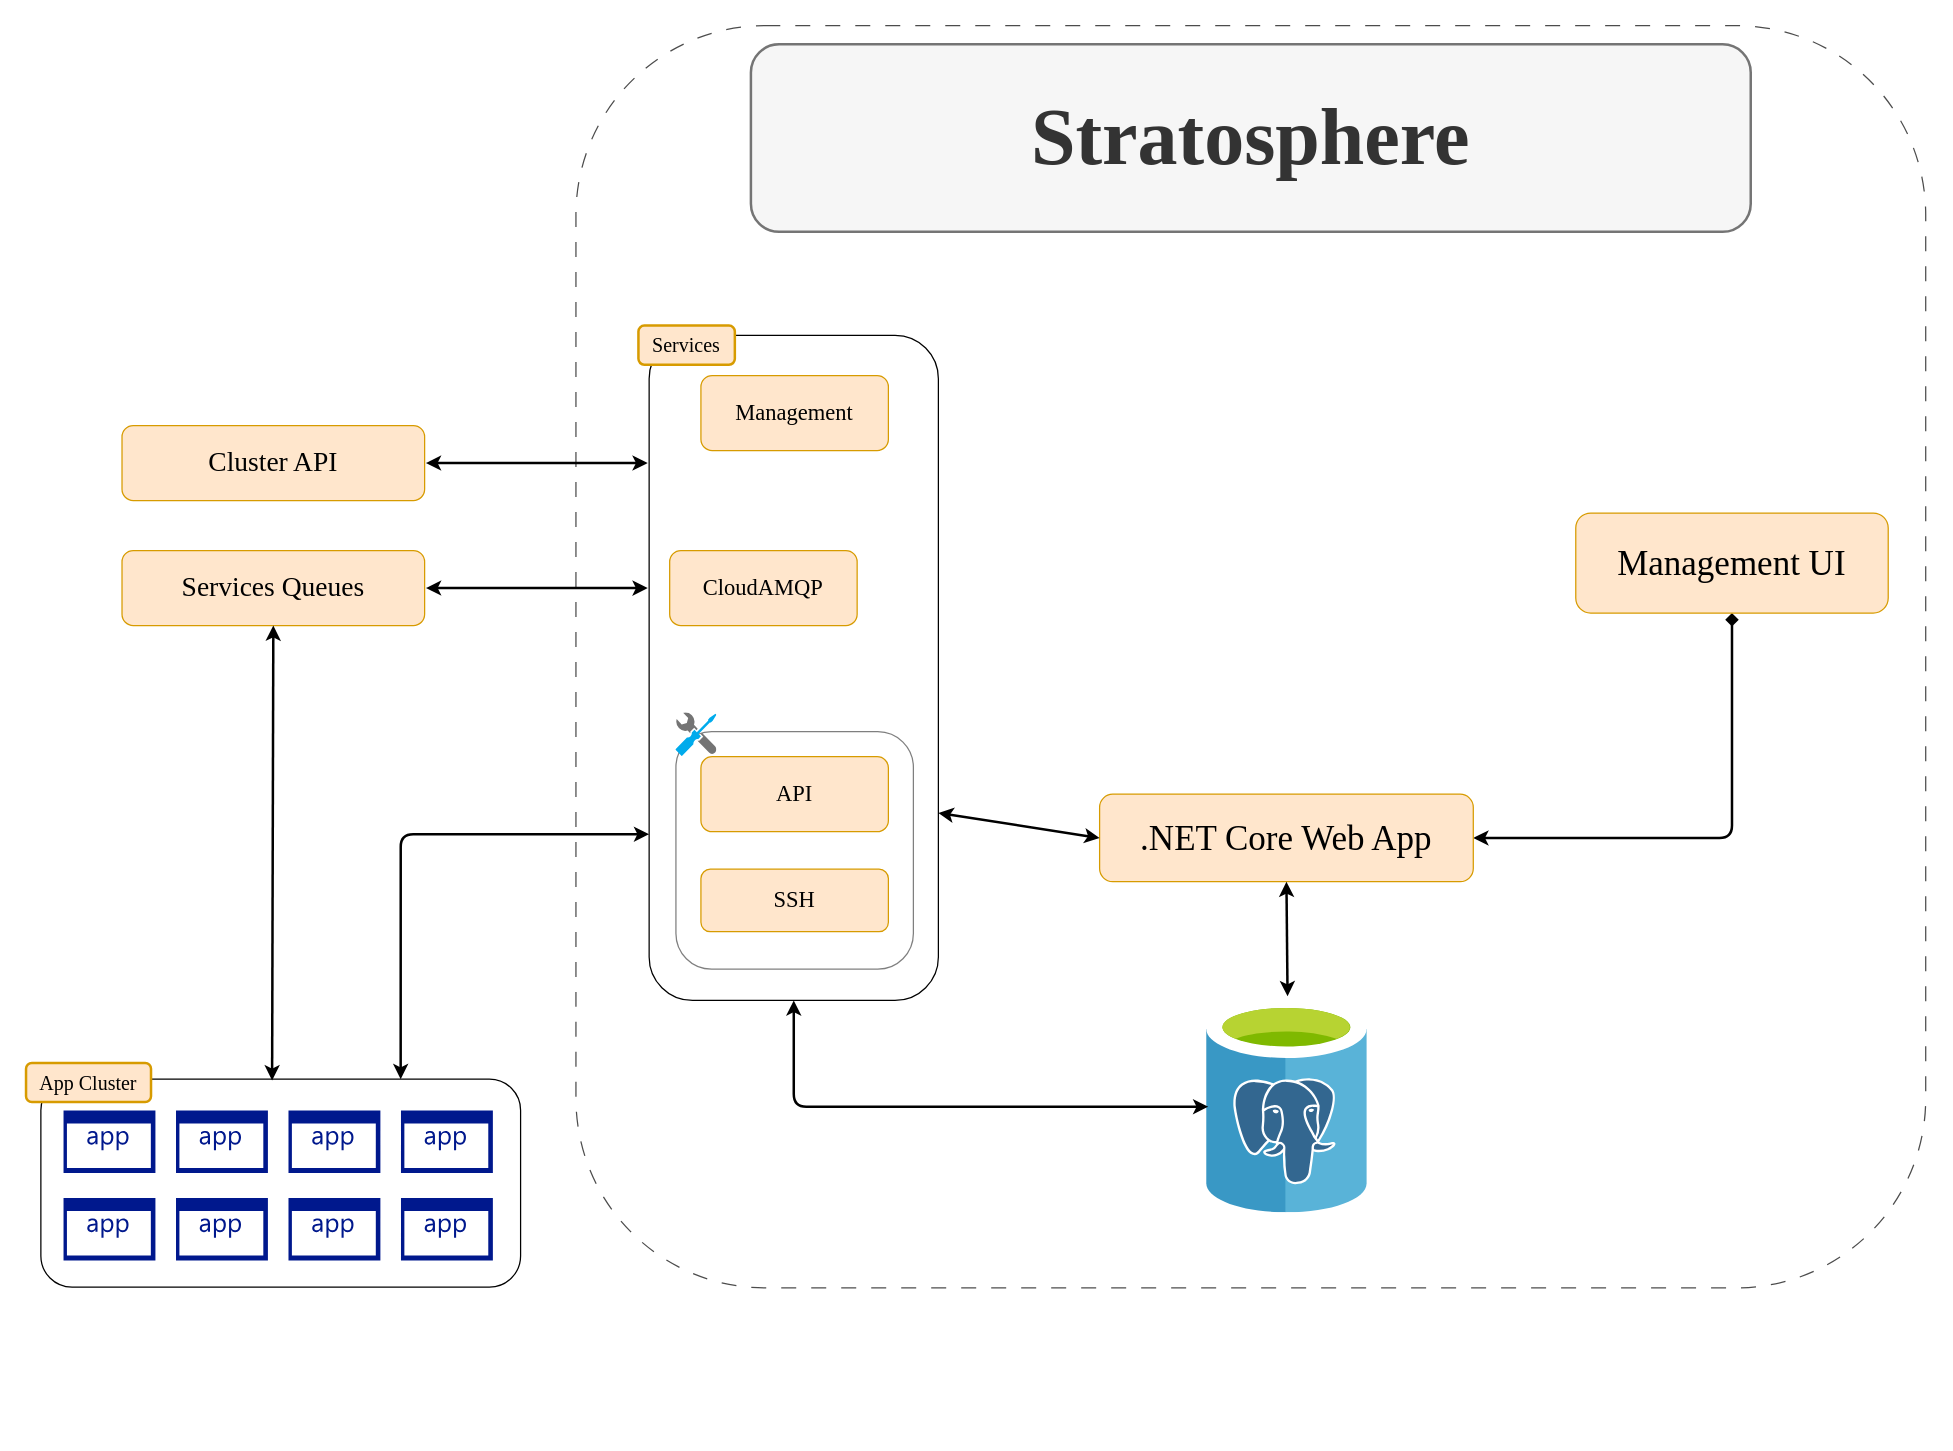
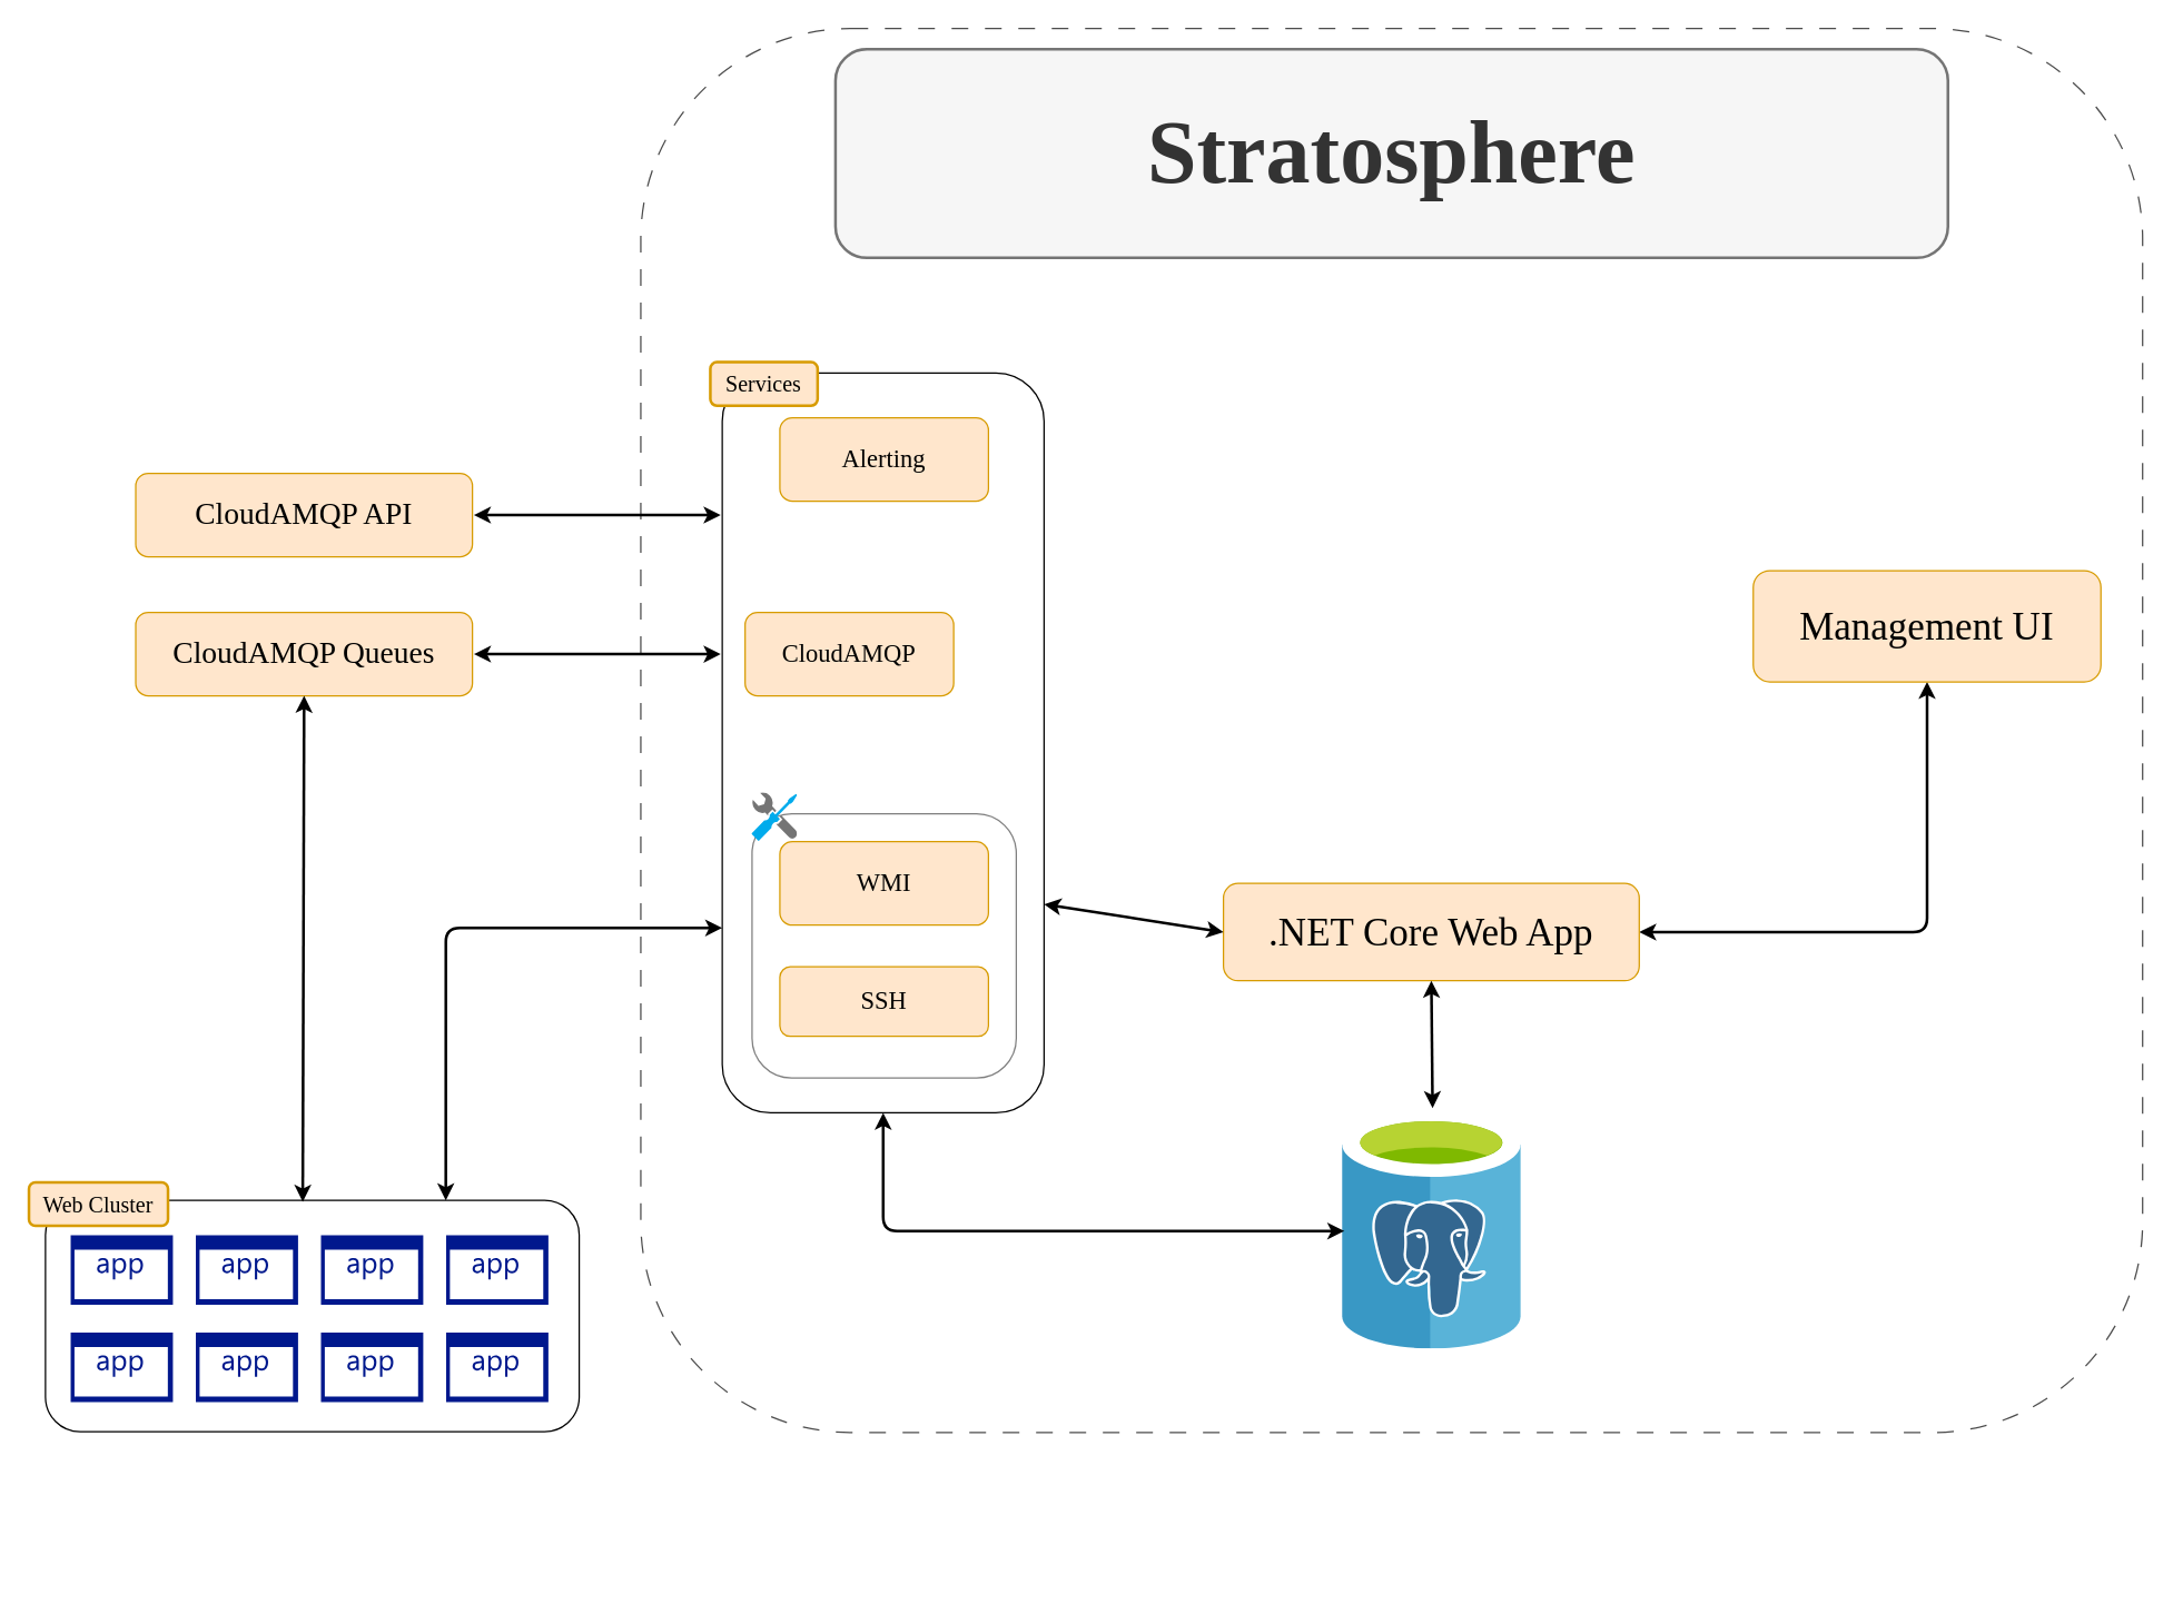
  <mxCell id="0" />
  <mxCell id="1" parent="0" />
  <mxCell id="2" value="" style="rounded=1;whiteSpace=wrap;html=1;dashed=1;dashPattern=12 12;opacity=70;movable=1;resizable=1;rotatable=1;deletable=1;editable=1;locked=0;connectable=1;" vertex="1" parent="1"><mxGeometry x="460" y="20" width="1080" height="1010" as="geometry" /></mxCell>
  <mxCell id="3" value="" style="image;sketch=0;aspect=fixed;html=1;points=[];align=center;fontSize=12;image=img/lib/mscae/Azure_Database_for_PostgreSQL_servers.svg;fontFamily=Verdana;" vertex="1" parent="1"><mxGeometry x="964.4" y="800" width="129.2" height="170" as="geometry" /></mxCell>
- <mxCell id="4" value="" style="edgeStyle=orthogonalEdgeStyle;orthogonalLoop=1;jettySize=auto;html=1;rounded=1;exitX=1;exitY=0.5;exitDx=0;exitDy=0;curved=0;strokeWidth=2;endArrow=diamond;endFill=1;startArrow=classic;startFill=1;entryX=0.5;entryY=1;entryDx=0;entryDy=0;fontFamily=Verdana;" edge="1" parent="1" source="5" target="33"><mxGeometry width="80" relative="1" as="geometry"><mxPoint x="1140" y="560" as="sourcePoint" /><mxPoint x="1385" y="470" as="targetPoint" /></mxGeometry></mxCell>
+ <mxCell id="4" value="" style="edgeStyle=orthogonalEdgeStyle;orthogonalLoop=1;jettySize=auto;html=1;rounded=1;exitX=1;exitY=0.5;exitDx=0;exitDy=0;curved=0;strokeWidth=2;endArrow=classic;endFill=1;startArrow=classic;startFill=1;entryX=0.5;entryY=1;entryDx=0;entryDy=0;fontFamily=Verdana;" edge="1" parent="1" source="5" target="33"><mxGeometry width="80" relative="1" as="geometry"><mxPoint x="1140" y="560" as="sourcePoint" /><mxPoint x="1385" y="470" as="targetPoint" /></mxGeometry></mxCell>
  <mxCell id="5" value=".NET Core Web App" style="text;strokeColor=#d79b00;align=center;fillColor=#ffe6cc;html=1;verticalAlign=middle;whiteSpace=wrap;rounded=1;fontSize=28;fontFamily=Verdana;" vertex="1" parent="1"><mxGeometry x="879" y="635" width="299" height="70" as="geometry" /></mxCell>
  <mxCell id="6" value="" style="edgeStyle=none;orthogonalLoop=1;jettySize=auto;html=1;rounded=1;exitX=0.5;exitY=1;exitDx=0;exitDy=0;entryX=0.503;entryY=-0.02;entryDx=0;entryDy=0;entryPerimeter=0;startArrow=classic;startFill=1;strokeWidth=2;curved=0;fontFamily=Verdana;" edge="1" parent="1" source="5" target="3"><mxGeometry width="80" relative="1" as="geometry"><mxPoint x="929" y="580" as="sourcePoint" /><mxPoint x="1009" y="580" as="targetPoint" /><Array as="points" /></mxGeometry></mxCell>
  <mxCell id="7" value="" style="group;fontFamily=Verdana;" vertex="1" connectable="0" parent="1"><mxGeometry x="510" y="260" width="240" height="552" as="geometry" /></mxCell>
  <mxCell id="8" value="" style="rounded=1;whiteSpace=wrap;html=1;fontFamily=Verdana;" vertex="1" parent="7"><mxGeometry x="8.57" y="7.83" width="231.43" height="532.17" as="geometry" /></mxCell>
  <mxCell id="9" value="Services" style="text;strokeColor=#d79b00;align=center;fillColor=#ffe6cc;html=1;verticalAlign=middle;whiteSpace=wrap;rounded=1;strokeWidth=2;fontSize=16;fontFamily=Verdana;" vertex="1" parent="7"><mxGeometry width="77.143" height="31.319" as="geometry" /></mxCell>
- <mxCell id="10" value="Management" style="text;strokeColor=#d79b00;align=center;fillColor=#ffe6cc;html=1;verticalAlign=middle;whiteSpace=wrap;rounded=1;fontSize=18;fontFamily=Verdana;" vertex="1" parent="7"><mxGeometry x="50" y="40" width="150" height="60" as="geometry" /></mxCell>
+ <mxCell id="10" value="Alerting" style="text;strokeColor=#d79b00;align=center;fillColor=#ffe6cc;html=1;verticalAlign=middle;whiteSpace=wrap;rounded=1;fontSize=18;fontFamily=Verdana;" vertex="1" parent="7"><mxGeometry x="50" y="40" width="150" height="60" as="geometry" /></mxCell>
  <mxCell id="11" value="" style="rounded=1;whiteSpace=wrap;html=1;opacity=50;fontFamily=Verdana;" vertex="1" parent="7"><mxGeometry x="30" y="325" width="190" height="190" as="geometry" /></mxCell>
- <mxCell id="12" value="API" style="text;strokeColor=#d79b00;align=center;fillColor=#ffe6cc;html=1;verticalAlign=middle;whiteSpace=wrap;rounded=1;fontSize=18;fontFamily=Verdana;" vertex="1" parent="7"><mxGeometry x="50" y="345" width="150" height="60" as="geometry" /></mxCell>
+ <mxCell id="12" value="WMI" style="text;strokeColor=#d79b00;align=center;fillColor=#ffe6cc;html=1;verticalAlign=middle;whiteSpace=wrap;rounded=1;fontSize=18;fontFamily=Verdana;" vertex="1" parent="7"><mxGeometry x="50" y="345" width="150" height="60" as="geometry" /></mxCell>
  <mxCell id="13" value="SSH" style="text;strokeColor=#d79b00;align=center;fillColor=#ffe6cc;html=1;verticalAlign=middle;whiteSpace=wrap;rounded=1;fontSize=18;fontFamily=Verdana;" vertex="1" parent="7"><mxGeometry x="50" y="435" width="150" height="50" as="geometry" /></mxCell>
  <mxCell id="14" value="CloudAMQP" style="text;strokeColor=#d79b00;align=center;fillColor=#ffe6cc;html=1;verticalAlign=middle;whiteSpace=wrap;rounded=1;fontSize=18;fontFamily=Verdana;" vertex="1" parent="7"><mxGeometry x="25" y="180" width="150" height="60" as="geometry" /></mxCell>
  <mxCell id="15" value="" style="image;sketch=0;aspect=fixed;html=1;points=[];align=center;fontSize=12;image=img/lib/mscae/Developer_Tools.svg;fontFamily=Verdana;" vertex="1" parent="7"><mxGeometry x="30" y="310" width="32.9" height="35" as="geometry" /></mxCell>
  <mxCell id="16" value="" style="edgeStyle=none;orthogonalLoop=1;jettySize=auto;html=1;rounded=1;exitX=0;exitY=0.5;exitDx=0;exitDy=0;startArrow=classic;startFill=1;strokeWidth=2;curved=0;entryX=1;entryY=0.718;entryDx=0;entryDy=0;entryPerimeter=0;fontFamily=Verdana;" edge="1" parent="1" source="5" target="8"><mxGeometry width="80" relative="1" as="geometry"><mxPoint x="950" y="690" as="sourcePoint" /><mxPoint x="780" y="630" as="targetPoint" /><Array as="points" /></mxGeometry></mxCell>
  <mxCell id="17" value="" style="edgeStyle=orthogonalEdgeStyle;orthogonalLoop=1;jettySize=auto;html=1;rounded=1;exitX=0;exitY=0.75;exitDx=0;exitDy=0;entryX=0;entryY=0.25;entryDx=0;entryDy=0;curved=0;strokeWidth=2;endArrow=classic;endFill=1;startArrow=classic;startFill=1;fontFamily=Verdana;" edge="1" parent="1" source="8" target="19"><mxGeometry width="80" relative="1" as="geometry"><mxPoint x="1070" y="660" as="sourcePoint" /><mxPoint x="1400" y="433" as="targetPoint" /></mxGeometry></mxCell>
  <mxCell id="18" value="" style="group;fontFamily=Verdana;" vertex="1" connectable="0" parent="1"><mxGeometry x="20" y="850" width="395.715" height="179.415" as="geometry" /></mxCell>
  <mxCell id="19" value="" style="rounded=1;whiteSpace=wrap;html=1;rotation=90;fontFamily=Verdana;" vertex="1" parent="18"><mxGeometry x="120.58" y="-95.72" width="166.43" height="383.84" as="geometry" /></mxCell>
  <mxCell id="20" value="" style="sketch=0;aspect=fixed;pointerEvents=1;shadow=0;dashed=0;html=1;strokeColor=none;labelPosition=center;verticalLabelPosition=bottom;verticalAlign=top;align=center;fillColor=#00188D;shape=mxgraph.mscae.enterprise.application;fontFamily=Verdana;" vertex="1" parent="18"><mxGeometry x="30" y="38" width="73.53" height="50" as="geometry" /></mxCell>
  <mxCell id="21" value="" style="sketch=0;aspect=fixed;pointerEvents=1;shadow=0;dashed=0;html=1;strokeColor=none;labelPosition=center;verticalLabelPosition=bottom;verticalAlign=top;align=center;fillColor=#00188D;shape=mxgraph.mscae.enterprise.application;fontFamily=Verdana;" vertex="1" parent="18"><mxGeometry x="120" y="38" width="73.53" height="50" as="geometry" /></mxCell>
  <mxCell id="22" value="" style="sketch=0;aspect=fixed;pointerEvents=1;shadow=0;dashed=0;html=1;strokeColor=none;labelPosition=center;verticalLabelPosition=bottom;verticalAlign=top;align=center;fillColor=#00188D;shape=mxgraph.mscae.enterprise.application;fontFamily=Verdana;" vertex="1" parent="18"><mxGeometry x="210" y="38" width="73.53" height="50" as="geometry" /></mxCell>
  <mxCell id="23" value="" style="sketch=0;aspect=fixed;pointerEvents=1;shadow=0;dashed=0;html=1;strokeColor=none;labelPosition=center;verticalLabelPosition=bottom;verticalAlign=top;align=center;fillColor=#00188D;shape=mxgraph.mscae.enterprise.application;fontFamily=Verdana;" vertex="1" parent="18"><mxGeometry x="300" y="38" width="73.53" height="50" as="geometry" /></mxCell>
  <mxCell id="24" value="" style="sketch=0;aspect=fixed;pointerEvents=1;shadow=0;dashed=0;html=1;strokeColor=none;labelPosition=center;verticalLabelPosition=bottom;verticalAlign=top;align=center;fillColor=#00188D;shape=mxgraph.mscae.enterprise.application;fontFamily=Verdana;" vertex="1" parent="18"><mxGeometry x="30" y="108" width="73.53" height="50" as="geometry" /></mxCell>
  <mxCell id="25" value="" style="sketch=0;aspect=fixed;pointerEvents=1;shadow=0;dashed=0;html=1;strokeColor=none;labelPosition=center;verticalLabelPosition=bottom;verticalAlign=top;align=center;fillColor=#00188D;shape=mxgraph.mscae.enterprise.application;fontFamily=Verdana;" vertex="1" parent="18"><mxGeometry x="300" y="108" width="73.53" height="50" as="geometry" /></mxCell>
  <mxCell id="26" value="" style="sketch=0;aspect=fixed;pointerEvents=1;shadow=0;dashed=0;html=1;strokeColor=none;labelPosition=center;verticalLabelPosition=bottom;verticalAlign=top;align=center;fillColor=#00188D;shape=mxgraph.mscae.enterprise.application;fontFamily=Verdana;" vertex="1" parent="18"><mxGeometry x="210" y="108" width="73.53" height="50" as="geometry" /></mxCell>
  <mxCell id="27" value="" style="sketch=0;aspect=fixed;pointerEvents=1;shadow=0;dashed=0;html=1;strokeColor=none;labelPosition=center;verticalLabelPosition=bottom;verticalAlign=top;align=center;fillColor=#00188D;shape=mxgraph.mscae.enterprise.application;fontFamily=Verdana;" vertex="1" parent="18"><mxGeometry x="120" y="108" width="73.53" height="50" as="geometry" /></mxCell>
- <mxCell id="28" value="App Cluster" style="text;strokeColor=#d79b00;align=center;fillColor=#ffe6cc;html=1;verticalAlign=middle;whiteSpace=wrap;rounded=1;strokeWidth=2;fontSize=16;fontFamily=Verdana;" vertex="1" parent="18"><mxGeometry width="100" height="31.32" as="geometry" /></mxCell>
- <mxCell id="29" value="Services Queues" style="text;strokeColor=#d79b00;align=center;fillColor=#ffe6cc;html=1;verticalAlign=middle;whiteSpace=wrap;rounded=1;fontSize=22;fontFamily=Verdana;" vertex="1" parent="1"><mxGeometry x="96.79" y="440" width="242.14" height="60" as="geometry" /></mxCell>
+ <mxCell id="28" value="Web Cluster" style="text;strokeColor=#d79b00;align=center;fillColor=#ffe6cc;html=1;verticalAlign=middle;whiteSpace=wrap;rounded=1;strokeWidth=2;fontSize=16;fontFamily=Verdana;" vertex="1" parent="18"><mxGeometry width="100" height="31.32" as="geometry" /></mxCell>
+ <mxCell id="29" value="CloudAMQP Queues" style="text;strokeColor=#d79b00;align=center;fillColor=#ffe6cc;html=1;verticalAlign=middle;whiteSpace=wrap;rounded=1;fontSize=22;fontFamily=Verdana;" vertex="1" parent="1"><mxGeometry x="96.79" y="440" width="242.14" height="60" as="geometry" /></mxCell>
  <mxCell id="30" value="" style="edgeStyle=none;orthogonalLoop=1;jettySize=auto;html=1;rounded=1;exitX=0.5;exitY=1;exitDx=0;exitDy=0;entryX=0.006;entryY=0.518;entryDx=0;entryDy=0;entryPerimeter=0;startArrow=classic;startFill=1;strokeWidth=2;curved=0;fontFamily=Verdana;" edge="1" parent="1" source="29" target="19"><mxGeometry width="80" relative="1" as="geometry"><mxPoint x="950" y="690" as="sourcePoint" /><mxPoint x="950" y="807" as="targetPoint" /><Array as="points" /></mxGeometry></mxCell>
  <mxCell id="31" value="" style="edgeStyle=none;orthogonalLoop=1;jettySize=auto;html=1;rounded=1;startArrow=classic;startFill=1;strokeWidth=2;curved=0;fontFamily=Verdana;entryX=-0.005;entryY=0.38;entryDx=0;entryDy=0;entryPerimeter=0;" edge="1" parent="1" target="8"><mxGeometry width="80" relative="1" as="geometry"><mxPoint x="340" y="470" as="sourcePoint" /><mxPoint x="510" y="470" as="targetPoint" /><Array as="points" /></mxGeometry></mxCell>
  <mxCell id="32" value="Stratosphere" style="text;align=center;verticalAlign=middle;rounded=1;fontSize=64;fontFamily=Verdana;glass=0;shadow=0;strokeWidth=2;labelBorderColor=none;labelBackgroundColor=none;whiteSpace=wrap;html=1;fontStyle=1;fillColor=#f5f5f5;fontColor=#333333;strokeColor=#666666;gradientColor=none;opacity=90;" vertex="1" parent="1"><mxGeometry x="600" y="35" width="800" height="150" as="geometry" /></mxCell>
  <mxCell id="33" value="Management UI" style="text;strokeColor=#d79b00;align=center;fillColor=#ffe6cc;html=1;verticalAlign=middle;whiteSpace=wrap;rounded=1;fontSize=28;fontFamily=Verdana;" vertex="1" parent="1"><mxGeometry x="1260" y="410" width="250" height="80" as="geometry" /></mxCell>
- <mxCell id="34" value="Cluster API" style="text;strokeColor=#d79b00;align=center;fillColor=#ffe6cc;html=1;verticalAlign=middle;whiteSpace=wrap;rounded=1;fontSize=22;fontFamily=Verdana;" vertex="1" parent="1"><mxGeometry x="96.79" y="340" width="242.14" height="60" as="geometry" /></mxCell>
+ <mxCell id="34" value="CloudAMQP API" style="text;strokeColor=#d79b00;align=center;fillColor=#ffe6cc;html=1;verticalAlign=middle;whiteSpace=wrap;rounded=1;fontSize=22;fontFamily=Verdana;" vertex="1" parent="1"><mxGeometry x="96.79" y="340" width="242.14" height="60" as="geometry" /></mxCell>
  <mxCell id="35" value="" style="edgeStyle=none;orthogonalLoop=1;jettySize=auto;html=1;rounded=1;exitX=1;exitY=0.5;exitDx=0;exitDy=0;startArrow=classic;startFill=1;strokeWidth=2;curved=0;fontFamily=Verdana;entryX=-0.005;entryY=0.192;entryDx=0;entryDy=0;entryPerimeter=0;" edge="1" parent="1" target="8"><mxGeometry width="80" relative="1" as="geometry"><mxPoint x="339.93" y="370" as="sourcePoint" /><mxPoint x="510" y="370" as="targetPoint" /><Array as="points" /></mxGeometry></mxCell>
  <mxCell id="36" value="" style="edgeStyle=orthogonalEdgeStyle;orthogonalLoop=1;jettySize=auto;html=1;rounded=1;exitX=0.5;exitY=1;exitDx=0;exitDy=0;curved=0;strokeWidth=2;endArrow=classic;endFill=1;startArrow=classic;startFill=1;entryX=0.012;entryY=0.5;entryDx=0;entryDy=0;fontFamily=Verdana;entryPerimeter=0;" edge="1" parent="1" source="8" target="3"><mxGeometry width="80" relative="1" as="geometry"><mxPoint x="630" y="960" as="sourcePoint" /><mxPoint x="837" y="780" as="targetPoint" /></mxGeometry></mxCell>
